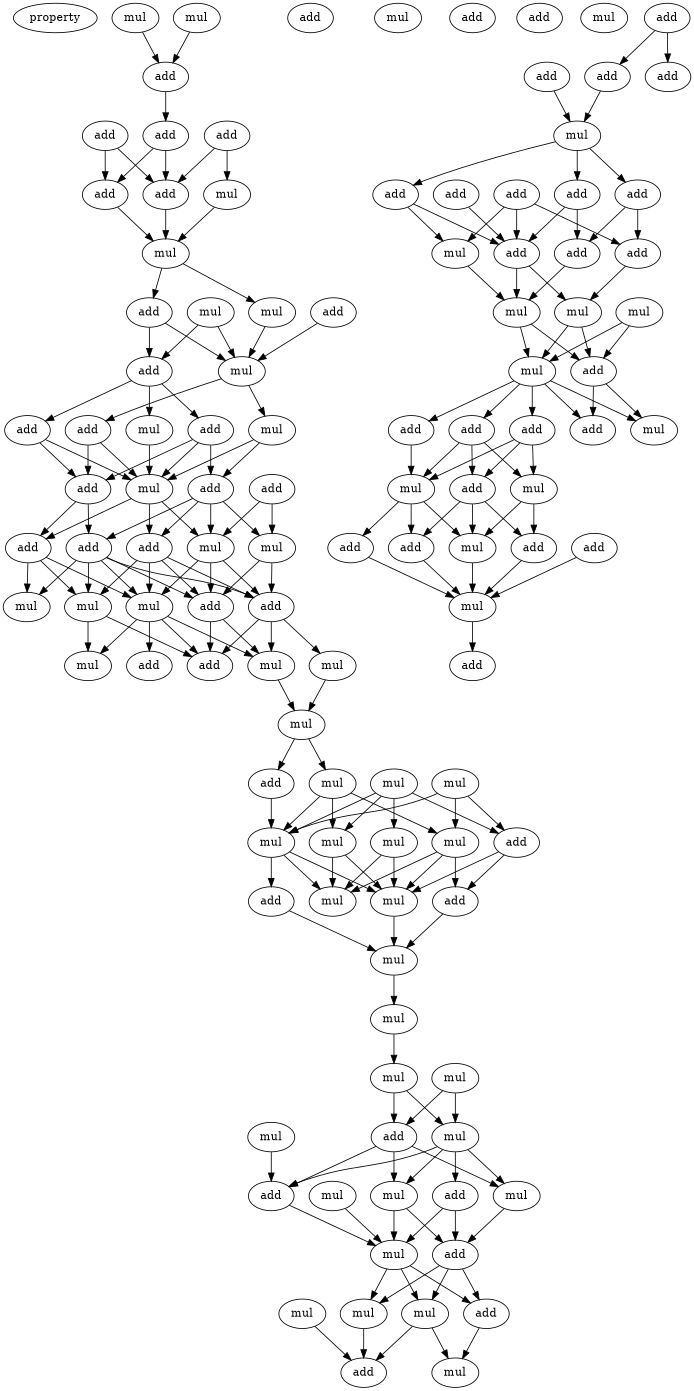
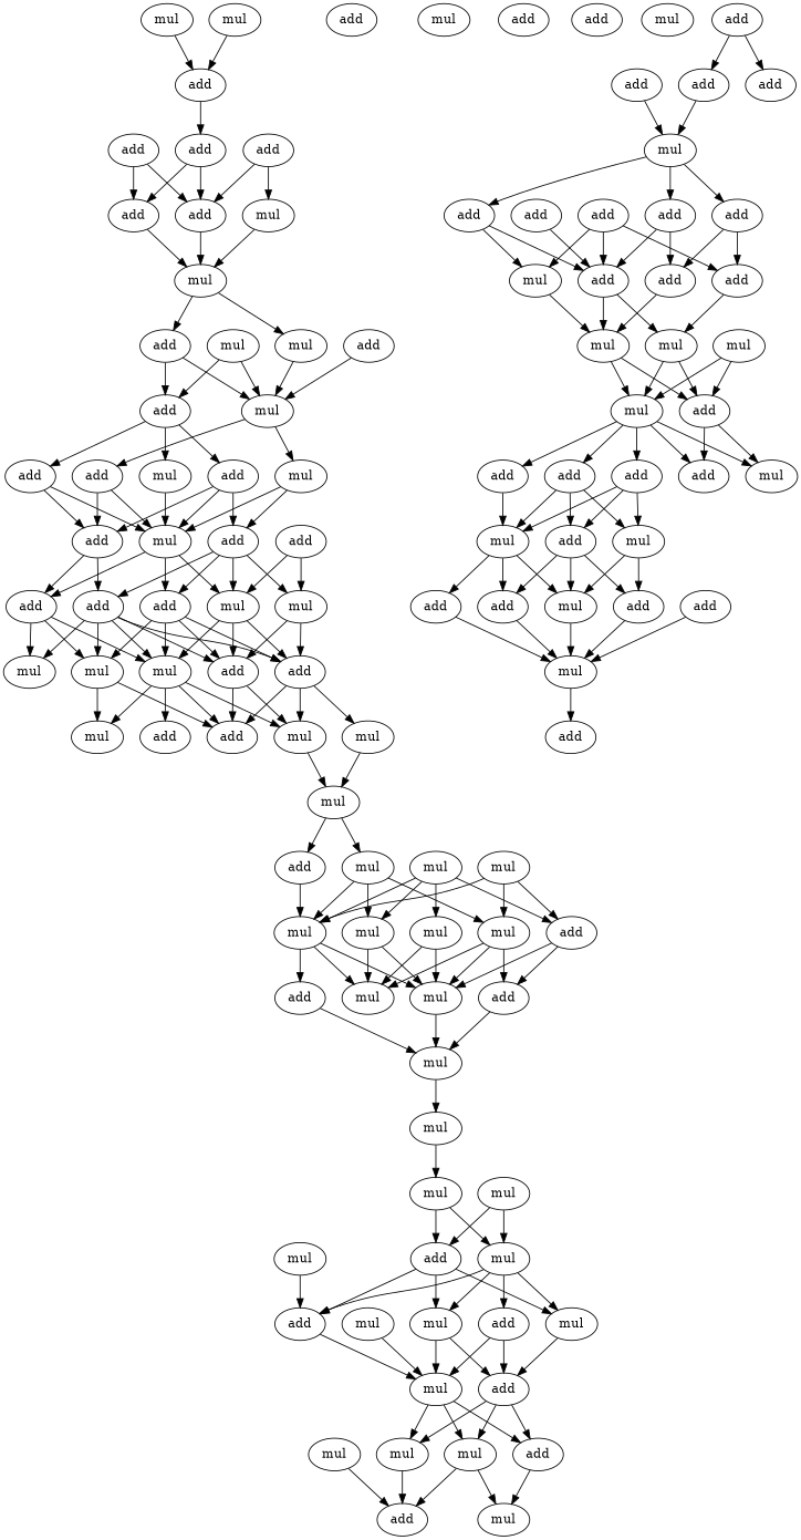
  digraph {
    node [fontcolor=black]
-   property [lf=1.4 mul=2]
    n2 [label=mul]
    n3 [label=add]
    n4 [label=mul]
    n5 [label=add]
    n6 [label=mul]
    n7 [label=add]
    n8 [label=add]
    n9 [label=add]
    n10 [label=add]
    n11 [label=add]
    n12 [label=mul]
    n13 [label=mul]
    n14 [label=add]
    n15 [label=mul]
    n16 [label=add]
    n17 [label=add]
    n18 [label=mul]
    n19 [label=mul]
    n20 [label=add]
    n21 [label=add]
    n22 [label=add]
    n23 [label=mul]
    n24 [label=add]
    n25 [label=mul]
    n26 [label=add]
    n27 [label=mul]
    n28 [label=add]
    n29 [label=mul]
    n30 [label=add]
    n31 [label=mul]
    n32 [label=add]
    n33 [label=add]
    n34 [label=add]
    n35 [label=add]
    n36 [label=add]
    n37 [label=mul]
    n38 [label=mul]
    n39 [label=mul]
    n40 [label=mul]
    n41 [label=mul]
    n42 [label=add]
    n43 [label=mul]
    n44 [label=add]
    n45 [label=mul]
    n46 [label=add]
    n47 [label=mul]
    n48 [label=mul]
    n49 [label=mul]
    n50 [label=mul]
    n51 [label=add]
    n52 [label=mul]
    n53 [label=mul]
    n54 [label=mul]
    n55 [label=mul]
    n56 [label=mul]
    n57 [label=add]
    n58 [label=add]
    n59 [label=mul]
    n60 [label=mul]
    n61 [label=mul]
    n62 [label=mul]
    n63 [label=add]
    n64 [label=mul]
    n65 [label=mul]
    n66 [label=add]
    n67 [label=mul]
    n68 [label=mul]
    n69 [label=add]
    n70 [label=mul]
    n71 [label=mul]
    n72 [label=add]
    n73 [label=mul]
    n74 [label=add]
    n75 [label=mul]
    n76 [label=add]
    n77 [label=mul]
    n78 [label=mul]
    n79 [label=add]
    n80 [label=mul]
    n81 [label=add]
    n82 [label=add]
    n83 [label=add]
    n84 [label=add]
    n85 [label=mul]
    n86 [label=add]
    n87 [label=add]
    n88 [label=add]
    n89 [label=add]
    n90 [label=mul]
    n91 [label=add]
    n92 [label=add]
    n93 [label=add]
    n94 [label=add]
    n95 [label=mul]
    n96 [label=mul]
    n97 [label=mul]
    n98 [label=add]
    n99 [label=mul]
    n100 [label=add]
    n101 [label=add]
    n102 [label=mul]
    n103 [label=add]
    n104 [label=add]
    n105 [label=mul]
    n106 [label=add]
    n107 [label=mul]
    n108 [label=mul]
    n109 [label=add]
    n110 [label=add]
    n111 [label=add]
    n112 [label=mul]
    n113 [label=add]
    n114 [label=add]
    n2 -> n3
    n3 -> n7
    n4 -> n3
    n7 -> n9
    n7 -> n10
    n8 -> n9
    n8 -> n10
    n9 -> n13
    n10 -> n13
    n11 -> n10
    n11 -> n12
    n12 -> n13
    n13 -> n14
    n13 -> n15
    n14 -> n17
    n14 -> n18
    n15 -> n18
    n17 -> n21
    n17 -> n22
    n17 -> n23
    n18 -> n24
    n18 -> n25
    n19 -> n17
    n19 -> n18
    n20 -> n18
    n21 -> n26
    n21 -> n27
    n22 -> n26
    n22 -> n27
    n22 -> n28
    n23 -> n27
    n24 -> n26
    n24 -> n27
    n25 -> n27
    n25 -> n28
    n26 -> n32
    n26 -> n34
    n27 -> n30
    n27 -> n31
    n27 -> n34
    n28 -> n29
    n28 -> n30
    n28 -> n31
    n28 -> n32
    n29 -> n35
    n29 -> n36
    n30 -> n35
    n30 -> n36
    n30 -> n37
    n30 -> n38
    n31 -> n35
    n31 -> n36
    n31 -> n37
    n32 -> n35
    n32 -> n36
    n32 -> n37
    n32 -> n38
    n32 -> n39
    n33 -> n29
    n33 -> n31
    n34 -> n37
    n34 -> n38
    n34 -> n39
    n35 -> n40
    n35 -> n41
    n35 -> n42
    n36 -> n40
    n36 -> n42
    n37 -> n40
    n37 -> n42
    n37 -> n43
    n37 -> n44
    n38 -> n42
    n38 -> n43
    n40 -> n45
    n41 -> n45
    n45 -> n46
    n45 -> n47
    n46 -> n52
    n47 -> n49
    n47 -> n52
    n47 -> n54
    n48 -> n49
    n48 -> n50
    n48 -> n51
    n48 -> n52
    n49 -> n55
    n49 -> n56
    n50 -> n55
    n50 -> n56
    n51 -> n55
    n51 -> n57
    n52 -> n55
    n52 -> n56
    n52 -> n58
    n53 -> n51
    n53 -> n52
    n53 -> n54
    n54 -> n55
    n54 -> n56
    n54 -> n57
    n55 -> n59
    n57 -> n59
    n58 -> n59
    n59 -> n60
    n60 -> n61
    n61 -> n63
    n61 -> n64
    n62 -> n63
    n62 -> n64
    n63 -> n66
    n63 -> n67
    n63 -> n68
    n64 -> n66
    n64 -> n67
    n64 -> n68
    n64 -> n69
    n65 -> n66
    n66 -> n71
    n67 -> n72
    n68 -> n71
    n68 -> n72
    n69 -> n71
    n69 -> n72
    n70 -> n71
    n71 -> n73
    n71 -> n74
    n71 -> n75
    n72 -> n73
    n72 -> n74
    n72 -> n75
    n73 -> n76
    n73 -> n77
    n74 -> n77
    n75 -> n76
    n78 -> n76
    n81 -> n82
    n81 -> n83
    n82 -> n85
    n84 -> n85
    n85 -> n86
    n85 -> n87
    n85 -> n88
    n86 -> n91
    n86 -> n93
    n87 -> n90
    n87 -> n91
    n88 -> n92
    n88 -> n93
    n89 -> n90
    n89 -> n91
    n89 -> n92
    n90 -> n95
    n91 -> n95
    n91 -> n96
    n92 -> n96
    n93 -> n95
    n94 -> n91
    n95 -> n97
    n95 -> n98
    n96 -> n97
    n96 -> n98
    n97 -> n100
    n97 -> n101
    n97 -> n102
    n97 -> n103
    n97 -> n104
    n98 -> n102
    n98 -> n104
    n99 -> n97
    n99 -> n98
    n100 -> n105
    n100 -> n106
    n100 -> n107
    n101 -> n105
    n101 -> n106
    n101 -> n107
    n103 -> n107
    n105 -> n108
    n105 -> n109
    n106 -> n108
    n106 -> n109
    n106 -> n110
    n107 -> n108
    n107 -> n110
    n107 -> n111
    n108 -> n112
    n109 -> n112
    n110 -> n112
    n111 -> n112
    n112 -> n114
    n113 -> n112
  }
